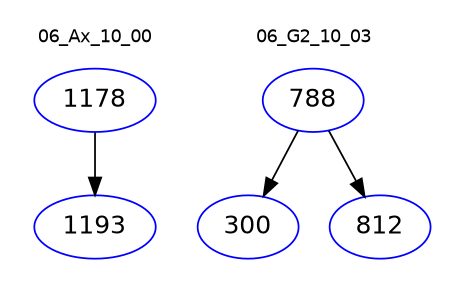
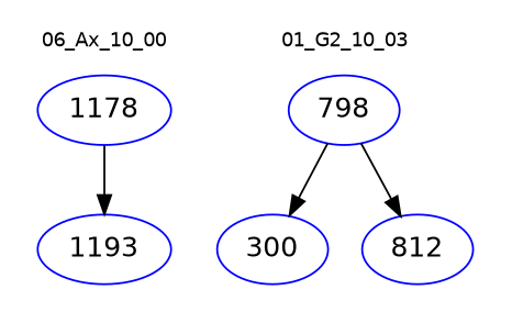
  digraph {
    fontname="DejaVu Sans"
    node [color=blue fontname="DejaVu Sans"]
    edge [color=black fontname="DejaVu Sans"]
    n1 [label=1178]
    n2 [label=1193]
-   n3 [label=788]
+   n3 [label=798]
    n4 [label=300]
    n5 [label=812]
    subgraph cluster_1 {
      color=white
      fontsize=10
      label="06_Ax_10_00"
      n1
      n2
    }
    subgraph cluster_2 {
      color=white
      fontsize=10
-     label="06_G2_10_03"
+     label="01_G2_10_03"
      n3
      n4
      n5
    }
    n1 -> n2
    n3 -> n4
    n3 -> n5
  }
